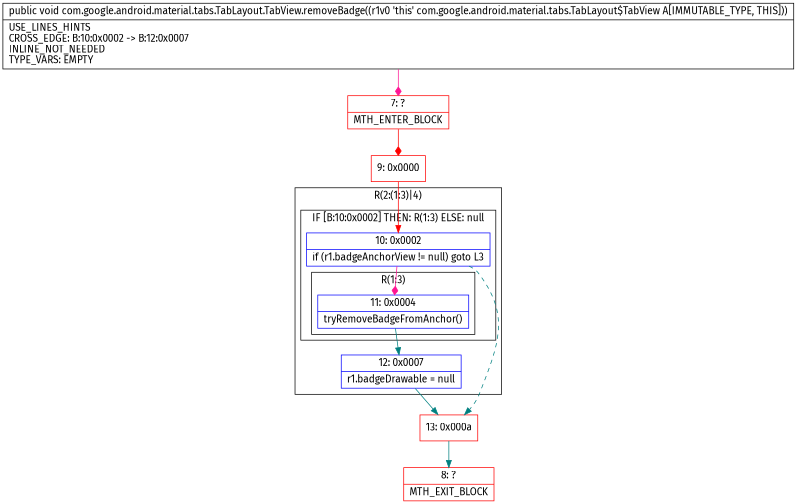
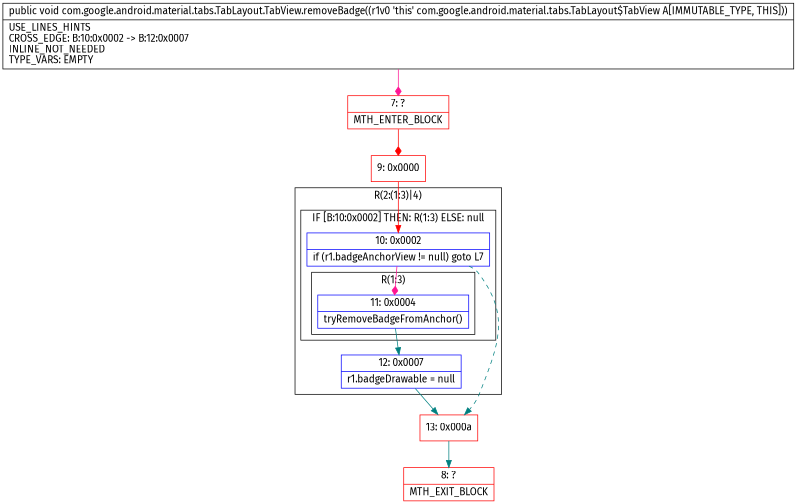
  digraph {
    fontname="Fira Sans"
    node [color=red fontname="Fira Sans" shape=record]
    edge [arrowhead=normal color=teal fontname="Fira Sans"]
    n1 [color=blue label="{11\:\ 0x0004|tryRemoveBadgeFromAnchor()\l}"]
-   n2 [color=blue label="{10\:\ 0x0002|if (r1.badgeAnchorView != null) goto L3\l}"]
+   n2 [color=blue label="{10\:\ 0x0002|if (r1.badgeAnchorView != null) goto L7\l}"]
    n3 [color=blue label="{12\:\ 0x0007|r1.badgeDrawable = null\l}"]
    n4 [label="{13\:\ 0x000a}"]
    n5 [label="{8\:\ ?|MTH_EXIT_BLOCK\l}"]
    n6 [label="{7\:\ ?|MTH_ENTER_BLOCK\l}"]
    n7 [label="{9\:\ 0x0000}"]
    n8 [label="{public void com.google.android.material.tabs.TabLayout.TabView.removeBadge((r1v0 'this' com.google.android.material.tabs.TabLayout$TabView A[IMMUTABLE_TYPE, THIS]))  | USE_LINES_HINTS\lCROSS_EDGE: B:10:0x0002 \-\> B:12:0x0007\lINLINE_NOT_NEEDED\lTYPE_VARS: EMPTY\l}" color=""]
    subgraph cluster_1 {
      label="R(2:(1:3)|4)"
      n3
      subgraph cluster_2 {
        label="IF [B:10:0x0002] THEN: R(1:3) ELSE: null"
        n2
        subgraph cluster_3 {
          label="R(1:3)"
          n1
        }
      }
    }
    n1 -> n3
    n2 -> n1 [arrowhead=diamond color=deeppink]
    n2 -> n4 [style=dashed]
    n3 -> n4
    n4 -> n5
    n6 -> n7 [arrowhead=diamond color=red]
    n7 -> n2 [color=red]
    n8 -> n6 [arrowhead=diamond color=deeppink]
  }
